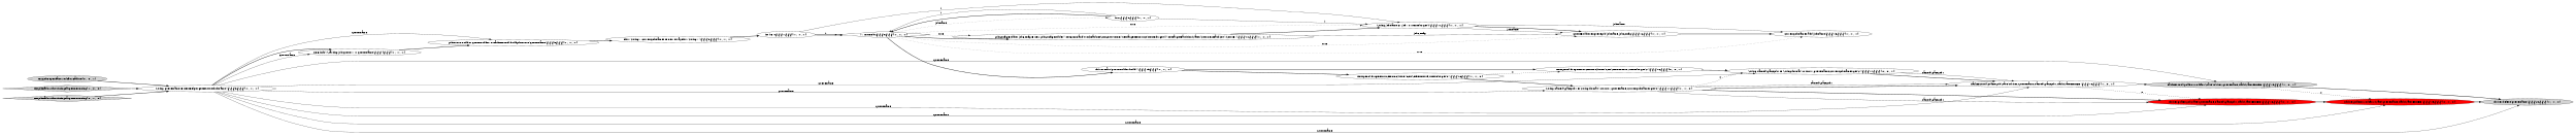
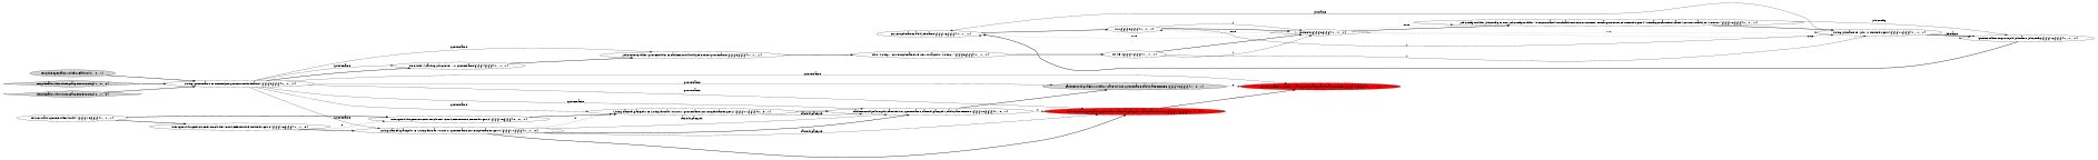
  digraph {
    rankdir=LR
    node [fillcolor=white shape=ellipse style=filled]
    edge [style=bold]
-   n1 [fillcolor=lightgray label="_driver.delete(queueName)@@@20@@@['1', '1', '0']"]
    n2 [label="currentJobNames.add(jobName)@@@13@@@['1', '1', '1']"]
    n3 [label="i++@@@9@@@['1', '1', '1']"]
    n4 [label="i < _numDbs@@@8@@@['1', '1', '1']" shape=diamond]
    n5 [label="String jobName = \"job\" + _testDbs.get(i)@@@11@@@['1', '1', '1']"]
    n6 [label="_setupTool.dropResourceFromCluster(CLUSTER_NAME,_testDbs.get(2))@@@16@@@['0', '0', '1']"]
    n7 [label="String namedSpaceJob1 = String.format(\"%s_%s\",queueName,currentJobNames.get(2))@@@17@@@['0', '0', '1']"]
    n8 [label="TaskTestUtil.pollForJobState(_driver,queueName,namedSpaceJob1,TaskState.FAILED)@@@18@@@['1', '0', '1']"]
    n9 [fillcolor=red label="_driver.pollForJobState(queueName,namedSpaceJob1,TaskState.FAILED)@@@18@@@['0', '1', '0']"]
    n10 [fillcolor=red label="_driver.pollForWorkflowState(queueName,TaskState.FAILED)@@@19@@@['0', '1', '0']"]
    n11 [label="LOG.info(\"Starting job-queue: \" + queueName)@@@4@@@['1', '1', '1']"]
    n12 [label="JobQueue.Builder queueBuilder = TaskTestUtil.buildJobQueue(queueName)@@@5@@@['1', '1', '1']"]
    n13 [label="List<String> currentJobNames = new ArrayList<String>()@@@6@@@['1', '1', '1']"]
    n14 [label="queueBuilder.enqueueJob(jobName,jobConfig)@@@12@@@['1', '1', '1']"]
    n15 [label="JobConfig.Builder jobConfig = new JobConfig.Builder().setCommand(MockTask.TASK_COMMAND).setTargetResource(_testDbs.get(i)).setTargetPartitionStates(Sets.newHashSet(\"SLAVE\"))@@@10@@@['1', '1', '1']"]
    n16 [label="_driver.start(queueBuilder.build())@@@15@@@['1', '1', '1']"]
    n17 [label="_setupTool.dropResourceFromCluster(CLUSTER_NAME,_testDbs.get(0))@@@16@@@['1', '1', '0']"]
    n18 [label="int i = 0@@@7@@@['1', '1', '1']"]
    n19 [label="String queueName = TestHelper.getTestMethodName()@@@3@@@['1', '1', '1']"]
    n20 [label="String namedSpaceJob1 = String.format(\"%s_%s\",queueName,currentJobNames.get(0))@@@17@@@['1', '1', '0']"]
    n21 [fillcolor=lightgray label="TaskTestUtil.pollForWorkflowState(_driver,queueName,TaskState.FAILED)@@@19@@@['1', '0', '1']"]
    n22 [fillcolor=lightgray label="testJobDependantWorkflowFailure['0', '0', '1']"]
    n23 [fillcolor=lightgray label="testJobFailsWithMissingTargetInRunning['1', '0', '0']" shape=diamond]
    n24 [fillcolor=lightgray label="testJobFailsWithMissingTargetInRunning['0', '1', '0']" shape=diamond]
+   n2 -> n3
    n3 -> n4 [label=i style=solid]
    n3 -> n4
    n3 -> n5 [label=i style=solid]
    n4 -> n2 [label=true style=dotted]
-   n4 -> n3 [label=jobName style=dotted]
+   n4 -> n3 [label=true style=dotted]
    n4 -> n5 [label=true style=dotted]
    n4 -> n14 [label=true style=dotted]
    n4 -> n15
    n4 -> n15 [label=true style=dotted]
-   n4 -> n16
    n5 -> n2 [label=jobName style=solid]
    n5 -> n14 [label=jobName style=solid]
    n5 -> n14
    n6 -> n7
    n7 -> n8
    n7 -> n8 [label=namedSpaceJob1 style=solid]
    n8 -> n9 [label=0 style=dashed]
    n8 -> n21
    n9 -> n10
-   n10 -> n1
    n11 -> n12
    n12 -> n13
    n13 -> n18
    n14 -> n2
    n15 -> n5
    n15 -> n14 [label=jobConfig style=solid]
    n16 -> n6
    n16 -> n17
    n17 -> n6 [label=0 style=dashed]
    n17 -> n20
    n18 -> n4 [label=i style=solid]
    n18 -> n4
    n18 -> n5 [label=i style=solid]
-   n19 -> n1 [label=queueName style=solid]
    n19 -> n7 [label=queueName style=solid]
    n19 -> n8 [label=queueName style=solid]
    n19 -> n9 [label=queueName style=solid]
    n19 -> n10 [label=queueName style=solid]
    n19 -> n11 [label=queueName style=solid]
    n19 -> n11
    n19 -> n12 [label=queueName style=solid]
    n19 -> n20 [label=queueName style=solid]
    n19 -> n21 [label=queueName style=solid]
    n20 -> n7 [label=0 style=dashed]
    n20 -> n8 [label=namedSpaceJob1 style=solid]
    n20 -> n8
    n20 -> n9
    n20 -> n9 [label=namedSpaceJob1 style=solid]
-   n21 -> n1
    n21 -> n10 [label=0 style=dashed]
    n22 -> n19
    n23 -> n19
    n24 -> n19
  }
